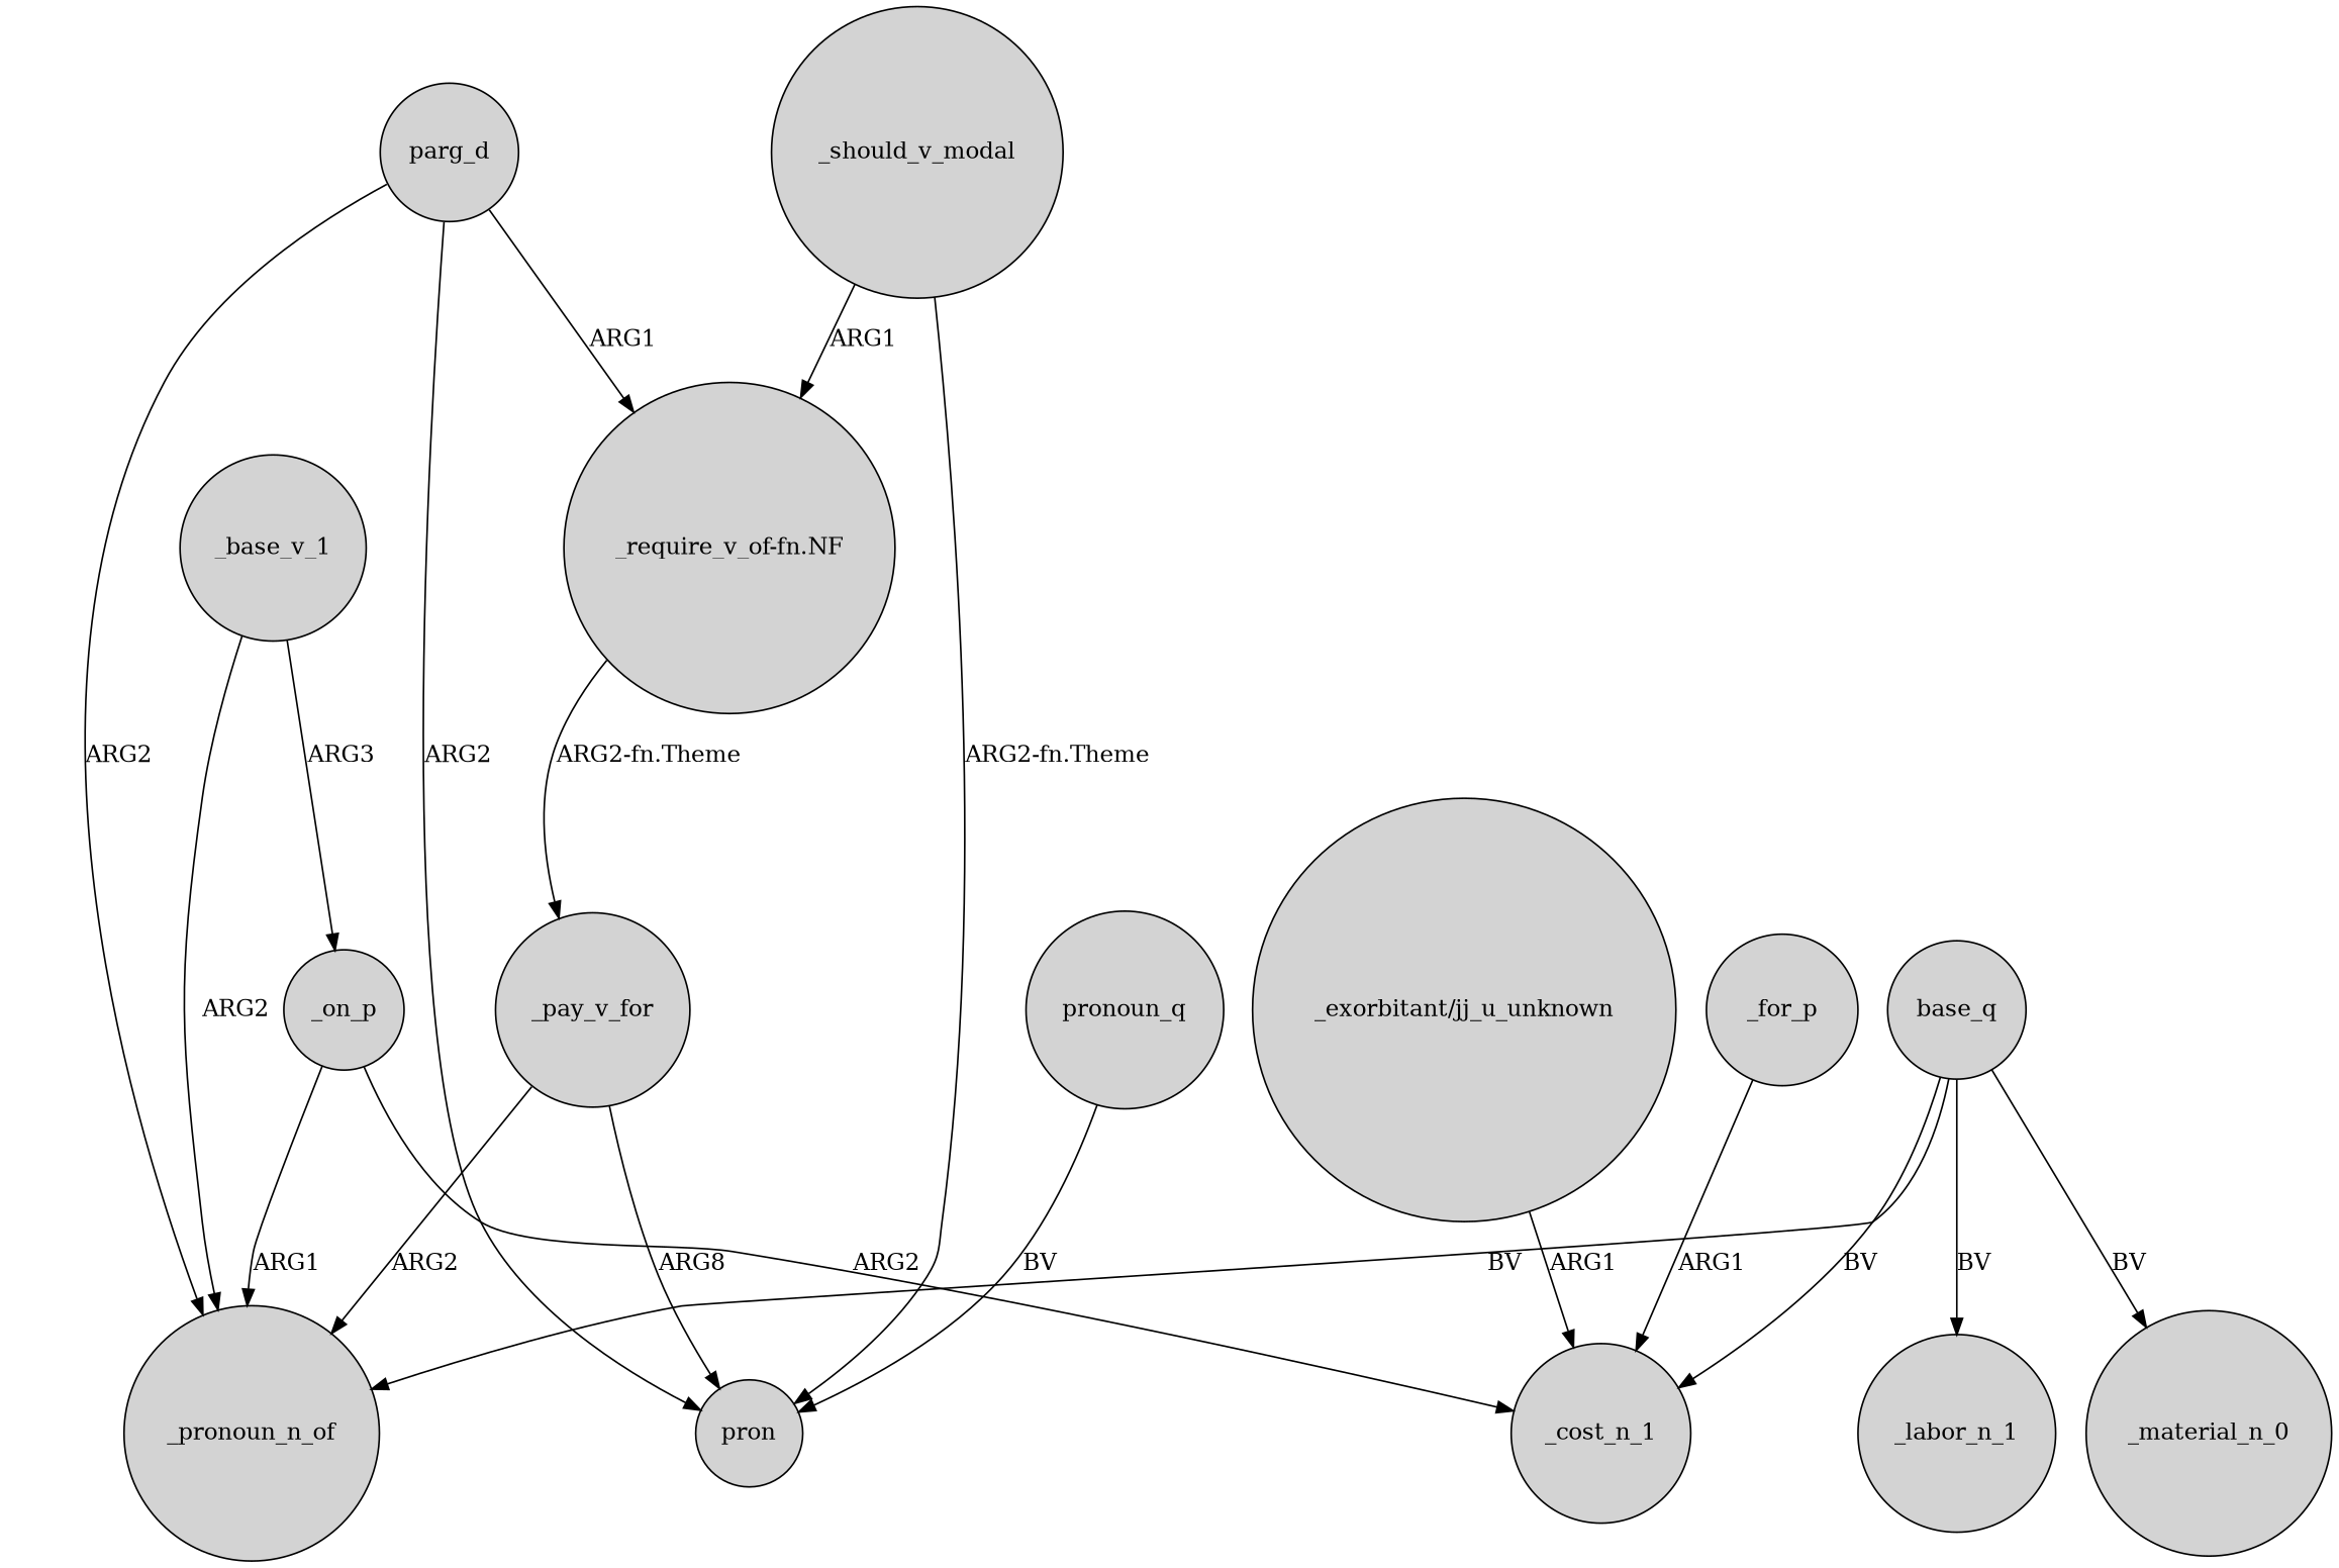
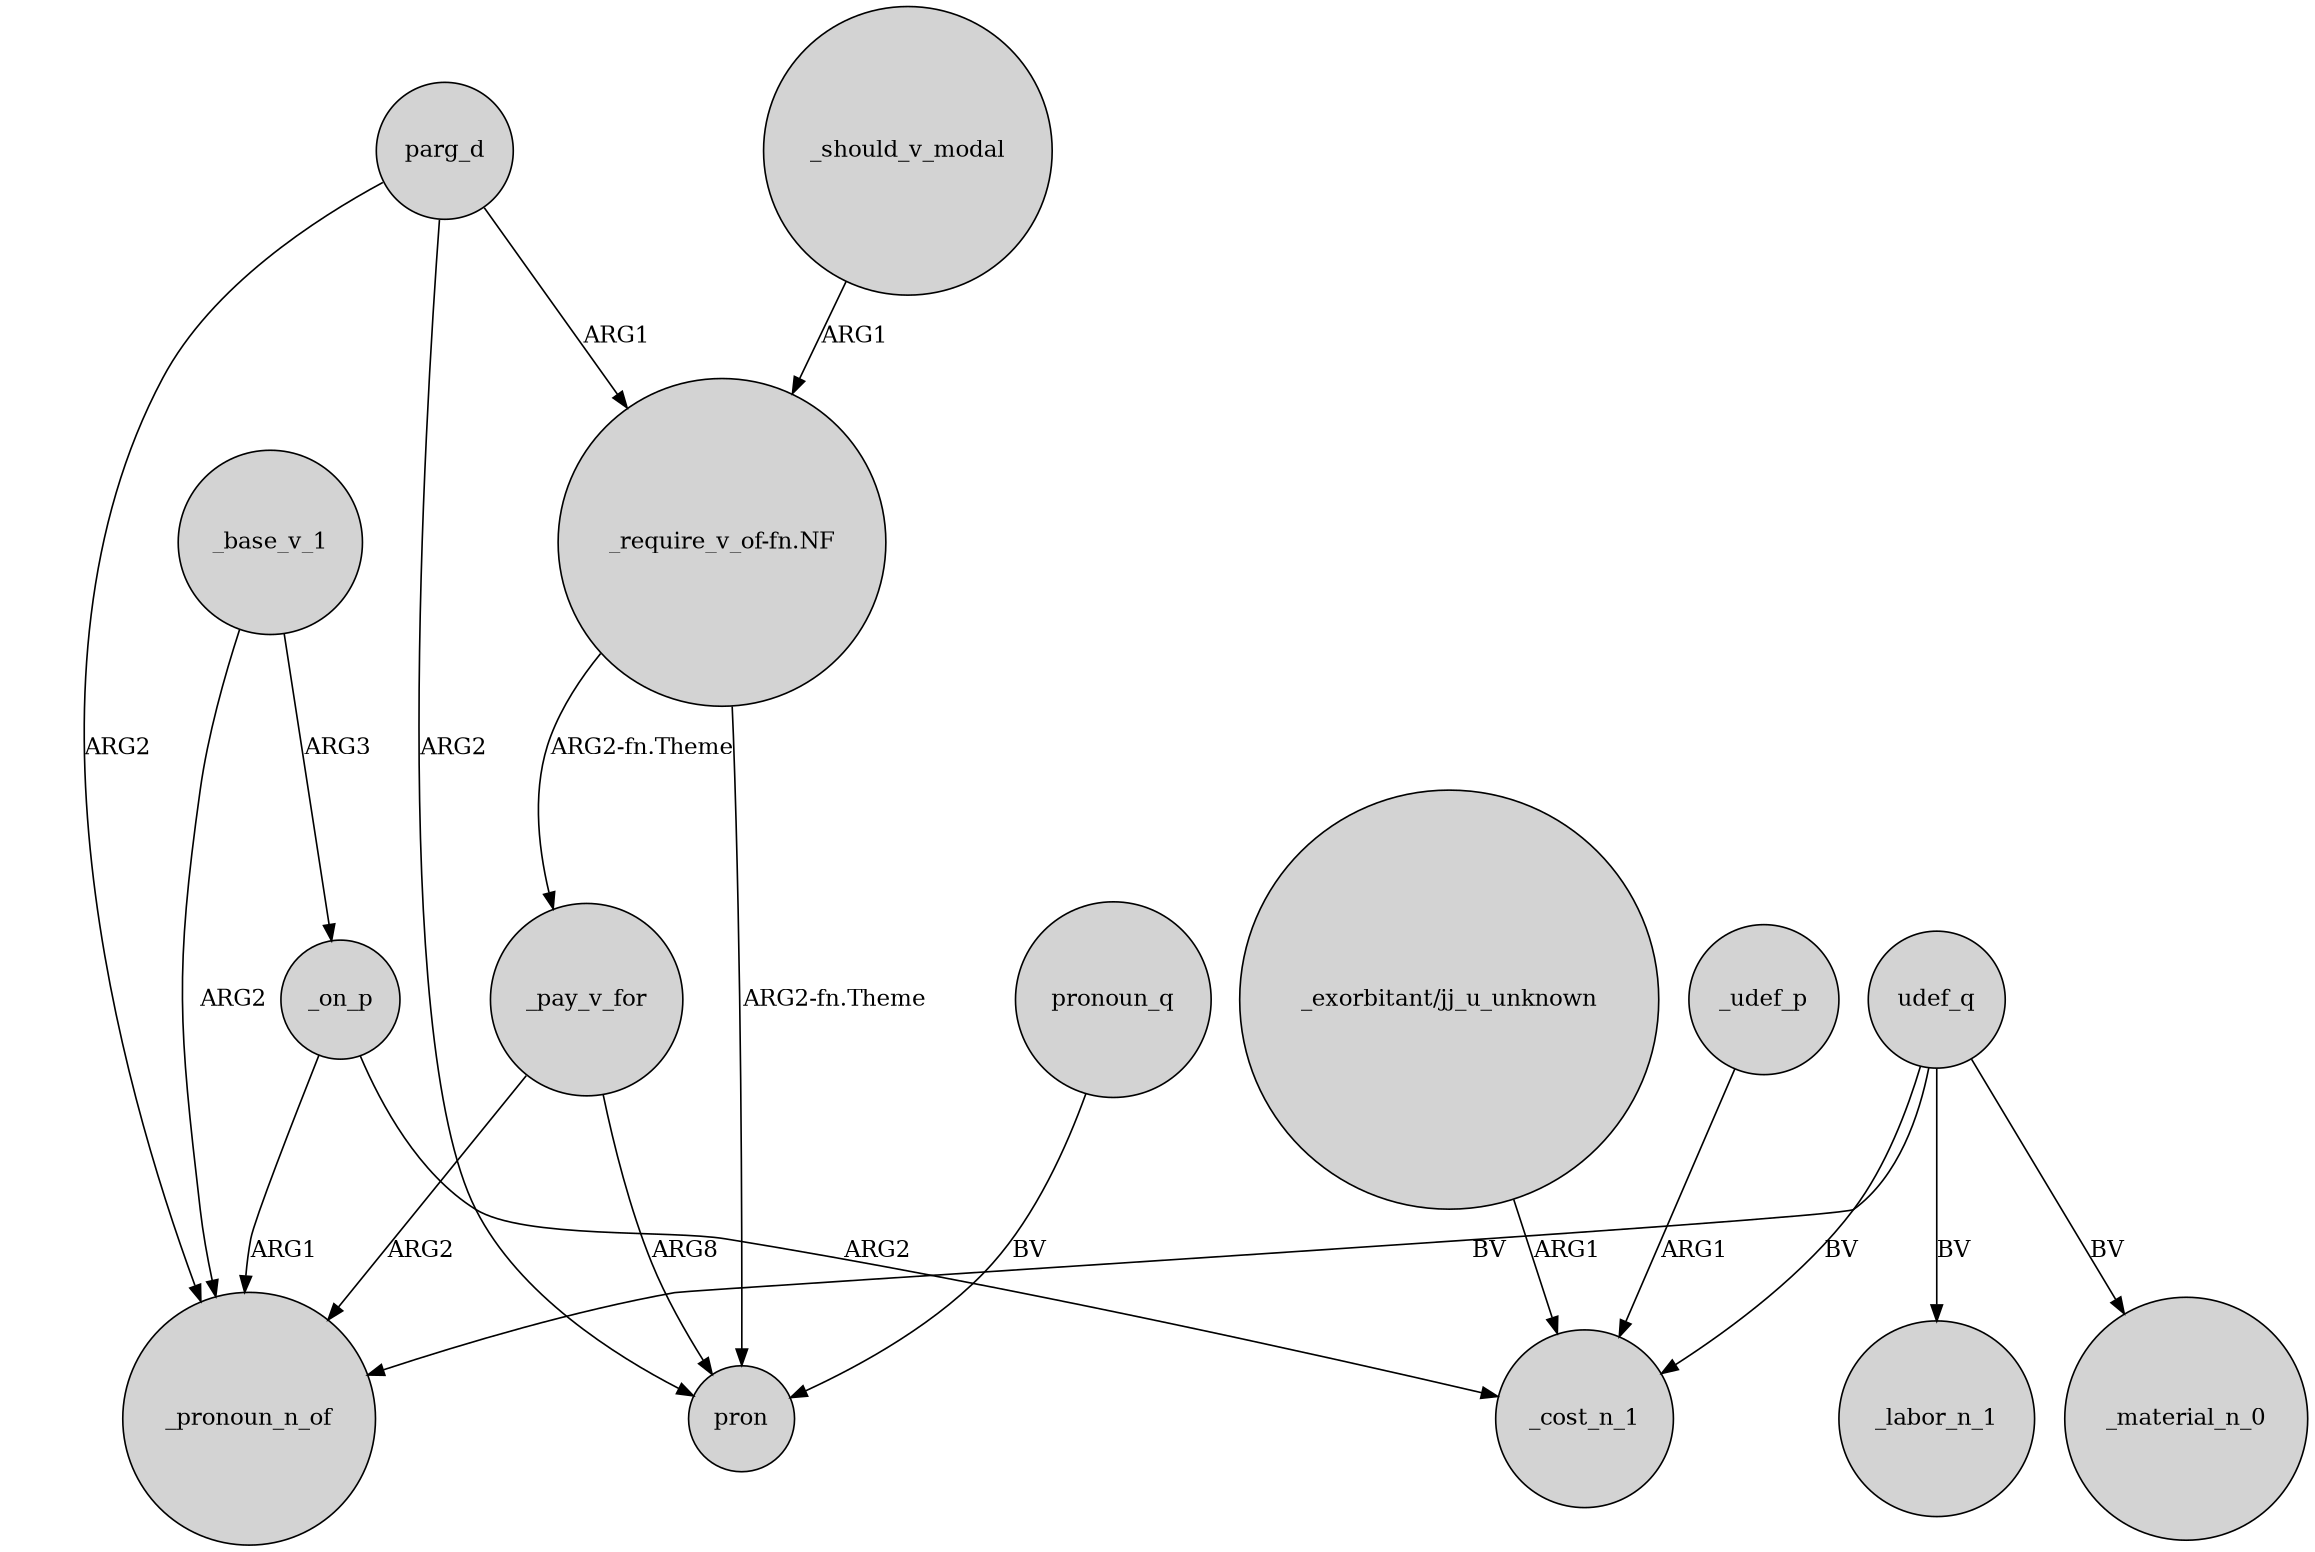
  digraph {
    fontname="DejaVu Serif"
    node [fontname="DejaVu Serif" shape=circle style=filled]
    edge [fontname="DejaVu Serif"]
    _base_v_1
    _on_p
    n3 [label=_pronoun_n_of]
    _cost_n_1
    "_exorbitant/jj_u_unknown"
-   _for_p
+   _for_p [label=_udef_p]
    _pay_v_for
    pron
-   udef_q [label=base_q]
+   udef_q
    _labor_n_1
    n11 [label=_material_n_0]
    parg_d
    "_require_v_of-fn.NF"
    pronoun_q
    _should_v_modal
    _base_v_1 -> _on_p [label=ARG3]
    _base_v_1 -> n3 [label=ARG2]
    _on_p -> n3 [label=ARG1]
    _on_p -> _cost_n_1 [label=ARG2]
    "_exorbitant/jj_u_unknown" -> _cost_n_1 [label=ARG1]
    _for_p -> _cost_n_1 [label=ARG1]
    _pay_v_for -> n3 [label=ARG2]
    _pay_v_for -> pron [label=ARG8]
    udef_q -> n3 [label=BV]
    udef_q -> _cost_n_1 [label=BV]
    udef_q -> _labor_n_1 [label=BV]
    udef_q -> n11 [label=BV]
    parg_d -> n3 [label=ARG2]
    parg_d -> pron [label=ARG2]
    parg_d -> "_require_v_of-fn.NF" [label=ARG1]
    "_require_v_of-fn.NF" -> _pay_v_for [label="ARG2-fn.Theme"]
-   _should_v_modal -> pron [label="ARG2-fn.Theme"]
+   "_require_v_of-fn.NF" -> pron [label="ARG2-fn.Theme"]
    pronoun_q -> pron [label=BV]
    _should_v_modal -> "_require_v_of-fn.NF" [label=ARG1]
  }
